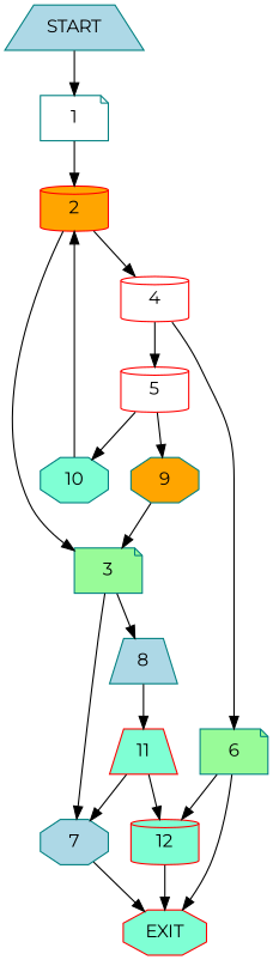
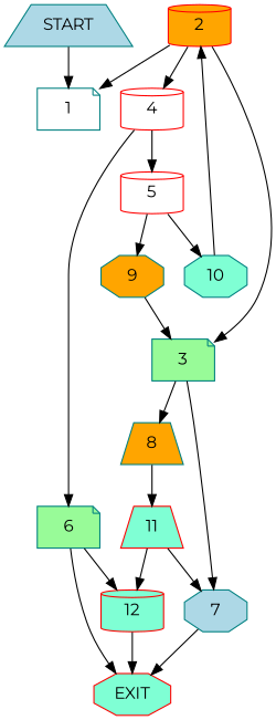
  digraph {
    fontname=Montserrat
    node [color=teal fillcolor=aquamarine fontname=Montserrat shape=cylinder style=filled]
    edge [fontname=Montserrat]
    n1 [fillcolor=lightblue label=START shape=trapezium]
    1 [fillcolor=white shape=note]
    2 [color=red fillcolor=orange]
    n4 [color=red label=EXIT shape=octagon]
    3 [fillcolor=palegreen shape=note]
    4 [color=red fillcolor=white]
    7 [fillcolor=lightblue shape=octagon]
-   8 [fillcolor=lightblue shape=trapezium]
+   8 [fillcolor=orange shape=trapezium]
    5 [color=red fillcolor=white]
    6 [fillcolor=palegreen shape=note]
    11 [color=red shape=trapezium]
    9 [fillcolor=orange shape=octagon]
    10 [shape=octagon]
    12 [color=red]
    n1 -> 1
-   1 -> 2
+   2 -> 1
    2 -> 3
    2 -> 4
    3 -> 7
    3 -> 8
    4 -> 5
    4 -> 6
    7 -> n4
    8 -> 11
    5 -> 9
    5 -> 10
    6 -> n4
    6 -> 12
    11 -> 7
    11 -> 12
    9 -> 3
    10 -> 2
    12 -> n4
  }
